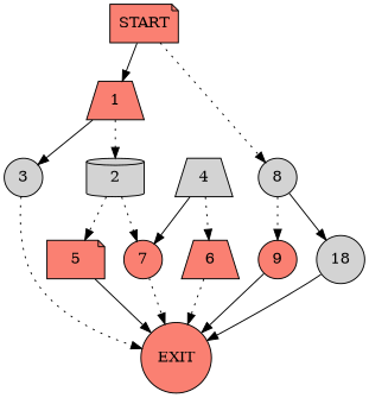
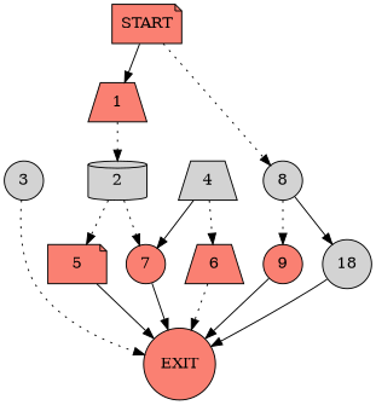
  digraph {
    node [fillcolor=salmon shape=circle style=filled]
    edge [style=solid]
    n1 [label=START shape=note]
    1 [shape=trapezium]
    8 [fillcolor=lightgrey]
    2 [fillcolor=lightgrey shape=cylinder]
    3 [fillcolor=lightgrey]
    9
    n7 [fillcolor=lightgrey label=18]
    n8 [label=EXIT]
    5 [shape=note]
    7
    4 [fillcolor=lightgrey shape=trapezium]
    6 [shape=trapezium]
    n1 -> 1
    n1 -> 8 [style=dotted]
    1 -> 2 [style=dotted]
-   1 -> 3
    8 -> 9 [style=dotted]
    8 -> n7
    2 -> 5 [style=dotted]
    2 -> 7 [style=dotted]
    3 -> n8 [style=dotted]
    9 -> n8
    n7 -> n8
    5 -> n8
-   7 -> n8 [style=dotted]
+   7 -> n8
    4 -> 7
    4 -> 6 [style=dotted]
    6 -> n8 [style=dotted]
  }
